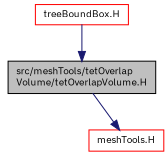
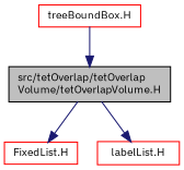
  digraph {
    fontname="IBM Plex Sans"
    node [color=red fontname="IBM Plex Sans" fontsize=10 shape=record]
    edge [color=midnightblue fontname="IBM Plex Sans" fontsize=10 labelfontname=FreeSans labelfontsize=10 style=solid]
-   n1 [color=black fillcolor=grey75 fontcolor=black height=0.2 label="src/meshTools/tetOverlap\lVolume/tetOverlapVolume.H" style=filled width=0.4]
-   n3 [height=0.2 label="meshTools.H" width=0.4]
+   n1 [color=black fillcolor=grey75 fontcolor=black height=0.2 label="src/tetOverlap/tetOverlap\lVolume/tetOverlapVolume.H" style=filled width=0.4]
+   n2 [height=0.2 label="FixedList.H" width=0.4]
+   n3 [height=0.2 label="labelList.H" width=0.4]
    n4 [height=0.2 label="treeBoundBox.H" width=0.4]
+   n1 -> n2
    n1 -> n3
    n4 -> n1
  }
